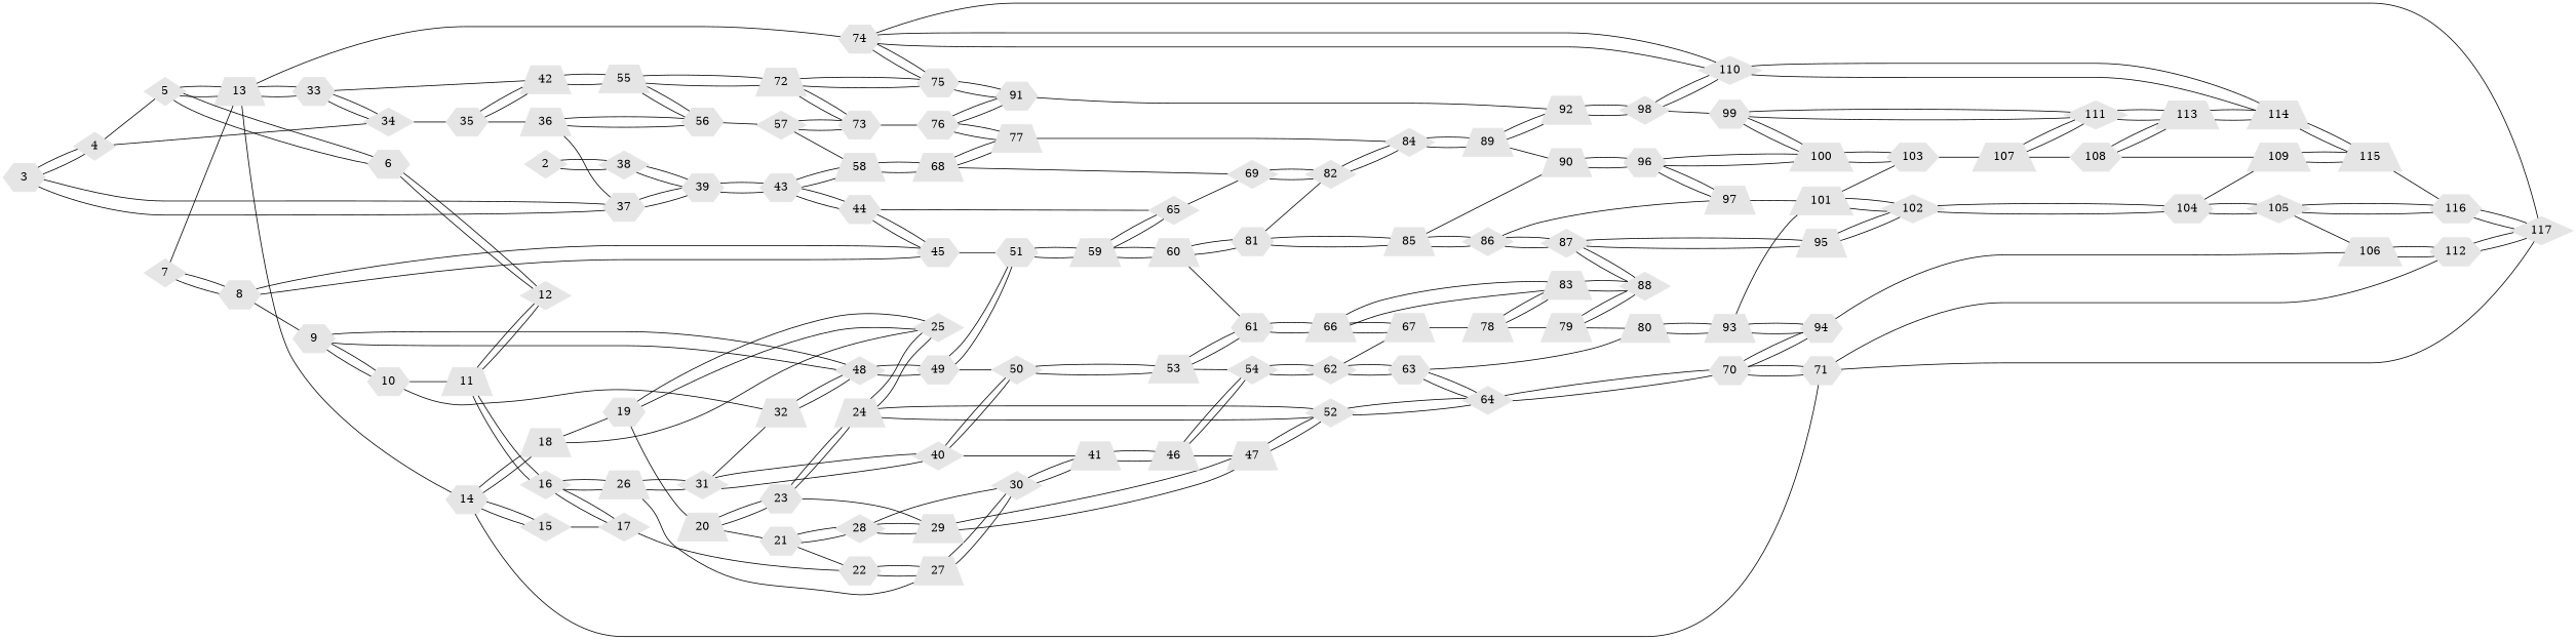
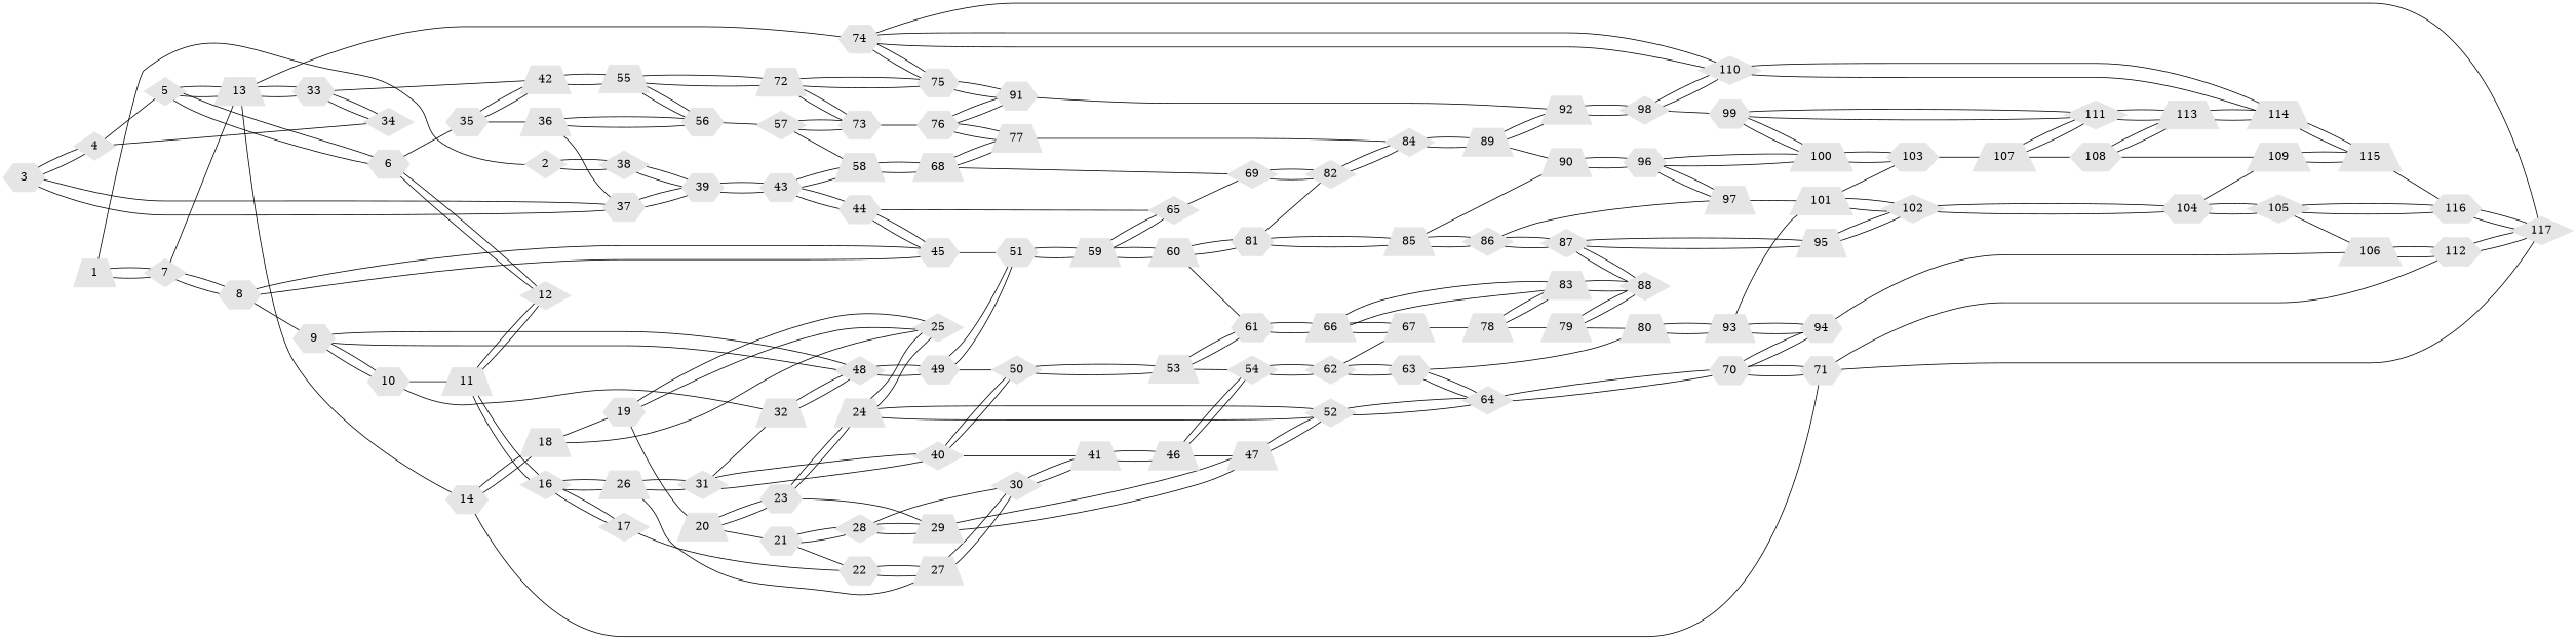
  graph {
    rankdir=LR
    node [color=gray90 shape=trapezium style=filled]
    2 [shape=diamond]
+   1
    7 [shape=diamond]
    38 [shape=diamond]
    13
    8 [shape=hexagon]
    3 [shape=hexagon]
    4 [shape=diamond]
    37 [shape=hexagon]
    39 [shape=hexagon]
    5 [shape=diamond]
    34 [shape=diamond]
    6 [shape=hexagon]
    35 [shape=hexagon]
    12 [shape=diamond]
    14 [shape=hexagon]
    33 [shape=hexagon]
    74 [shape=hexagon]
    9 [shape=hexagon]
    45 [shape=hexagon]
    10 [shape=hexagon]
    48 [shape=diamond]
    51 [shape=hexagon]
    11
    32
    49 [shape=hexagon]
    16 [shape=diamond]
    17 [shape=diamond]
    26
-   15 [shape=diamond]
    18
    71 [shape=hexagon]
    42
    117 [shape=diamond]
    75 [shape=hexagon]
    110 [shape=diamond]
    19 [shape=hexagon]
    25 [shape=diamond]
    112 [shape=hexagon]
    22 [shape=hexagon]
    27
    31 [shape=diamond]
    20
    21 [shape=hexagon]
    23 [shape=hexagon]
    28 [shape=diamond]
    24
    29
    30 [shape=diamond]
    52 [shape=diamond]
    47
    64 [shape=diamond]
    40 [shape=diamond]
    41
    46
    50 [shape=diamond]
    55
    36
    56 [shape=hexagon]
    57 [shape=diamond]
    43 [shape=hexagon]
    44 [shape=hexagon]
    58
    53
    54 [shape=diamond]
    72
    65 [shape=diamond]
    68
    69 [shape=diamond]
    59
    62 [shape=diamond]
    61 [shape=hexagon]
    60
    70 [shape=hexagon]
    66
    63 [shape=hexagon]
    67
    73 [shape=hexagon]
    76 [shape=hexagon]
    77
    81 [shape=hexagon]
    82 [shape=diamond]
    85
    83
    80
    78
    93
    94 [shape=hexagon]
    88 [shape=diamond]
    79
    84 [shape=diamond]
    106
    91 [shape=hexagon]
    114
    92
    89
    101
    86 [shape=diamond]
    90
    87 [shape=diamond]
    97
    96 [shape=hexagon]
    95
    102 [shape=diamond]
    98 [shape=diamond]
    100
    99 [shape=hexagon]
    104 [shape=hexagon]
    103 [shape=hexagon]
    111 [shape=diamond]
    113
    107
    105 [shape=diamond]
    109
    108 [shape=hexagon]
    116 [shape=hexagon]
    115
    2 -- 38
    2 -- 38
+   1 -- 2
+   1 -- 7
+   1 -- 7
    7 -- 13
    7 -- 8
    7 -- 8
    38 -- 39
    38 -- 39
    13 -- 14
    13 -- 33
    13 -- 33
    13 -- 74
    8 -- 9
    8 -- 45
    8 -- 45
    3 -- 4
    3 -- 4
    3 -- 37
    3 -- 37
    4 -- 5
    4 -- 34
    37 -- 39
    37 -- 39
    39 -- 43
    39 -- 43
    5 -- 13
    5 -- 13
    5 -- 6
    5 -- 6
-   34 -- 35
+   6 -- 35
    6 -- 12
    6 -- 12
    35 -- 42
    35 -- 42
    35 -- 36
-   14 -- 15
-   14 -- 15
    14 -- 18
    14 -- 18
    14 -- 71
    33 -- 34
    33 -- 34
    33 -- 42
    74 -- 117
    74 -- 75
    74 -- 75
    74 -- 110
    74 -- 110
    9 -- 10
    9 -- 10
    9 -- 48
    9 -- 48
    45 -- 51
    10 -- 11
    10 -- 32
    48 -- 49
    48 -- 49
    51 -- 59
    51 -- 59
    11 -- 12
    11 -- 12
    11 -- 16
    11 -- 16
    32 -- 48
    32 -- 48
    49 -- 51
    49 -- 51
    49 -- 50
    16 -- 17
    16 -- 17
    16 -- 26
    16 -- 26
    17 -- 22
    26 -- 27
    26 -- 31
    26 -- 31
-   15 -- 17
    18 -- 19
    18 -- 25
    71 -- 117
    71 -- 112
    42 -- 55
    42 -- 55
    75 -- 91
    75 -- 91
    110 -- 114
    110 -- 114
    19 -- 25
    19 -- 25
    19 -- 20
    112 -- 117
    112 -- 117
    22 -- 27
    22 -- 27
    27 -- 30
    27 -- 30
    31 -- 32
    31 -- 40
    31 -- 40
    20 -- 21
    20 -- 23
    20 -- 23
    21 -- 22
    21 -- 28
    21 -- 28
    23 -- 24
    23 -- 24
    23 -- 29
    28 -- 29
    28 -- 29
    28 -- 30
    24 -- 25
    24 -- 25
    24 -- 52
    24 -- 52
    29 -- 47
    29 -- 47
    30 -- 41
    30 -- 41
    52 -- 64
    52 -- 64
    47 -- 52
    47 -- 52
    64 -- 70
    64 -- 70
    40 -- 41
    40 -- 50
    40 -- 50
    41 -- 46
    41 -- 46
    46 -- 47
    46 -- 54
    46 -- 54
    50 -- 53
    50 -- 53
    55 -- 56
    55 -- 56
    55 -- 72
    55 -- 72
    36 -- 37
    36 -- 56
    36 -- 56
    56 -- 57
    57 -- 58
    57 -- 73
    57 -- 73
    43 -- 44
    43 -- 44
    43 -- 58
    43 -- 58
    44 -- 45
    44 -- 45
    44 -- 65
    58 -- 68
    58 -- 68
    53 -- 54
    53 -- 61
    53 -- 61
    54 -- 62
    54 -- 62
    72 -- 75
    72 -- 75
    72 -- 73
    72 -- 73
    65 -- 69
    68 -- 69
    68 -- 77
    68 -- 77
    69 -- 82
    69 -- 82
    59 -- 65
    59 -- 65
    59 -- 60
    59 -- 60
    62 -- 63
    62 -- 63
    62 -- 67
    61 -- 66
    61 -- 66
    60 -- 61
    60 -- 81
    60 -- 81
    70 -- 71
    70 -- 71
    70 -- 94
    70 -- 94
    66 -- 67
    66 -- 67
    66 -- 83
    66 -- 83
    63 -- 64
    63 -- 64
    63 -- 80
    67 -- 78
    73 -- 76
    76 -- 77
    76 -- 77
    76 -- 91
    76 -- 91
    77 -- 84
    81 -- 82
    81 -- 85
    81 -- 85
    82 -- 84
    82 -- 84
    85 -- 86
    85 -- 86
    85 -- 90
    83 -- 88
    83 -- 88
    80 -- 93
    80 -- 93
    78 -- 83
    78 -- 83
    78 -- 79
    93 -- 94
    93 -- 94
    93 -- 101
    94 -- 106
    79 -- 80
    79 -- 88
    79 -- 88
    84 -- 89
    84 -- 89
    106 -- 112
    106 -- 112
    91 -- 92
    114 -- 115
    114 -- 115
    92 -- 98
    92 -- 98
    89 -- 92
    89 -- 92
    89 -- 90
    101 -- 102
    101 -- 102
    101 -- 103
    86 -- 87
    86 -- 87
    86 -- 97
    90 -- 96
    90 -- 96
    87 -- 88
    87 -- 88
    87 -- 95
    87 -- 95
    97 -- 101
    96 -- 97
    96 -- 97
    96 -- 100
    96 -- 100
    95 -- 102
    95 -- 102
    102 -- 104
    102 -- 104
    98 -- 110
    98 -- 110
    98 -- 99
    100 -- 103
    100 -- 103
    99 -- 100
    99 -- 100
    99 -- 111
    99 -- 111
    104 -- 105
    104 -- 105
    104 -- 109
    103 -- 107
    111 -- 113
    111 -- 113
    113 -- 114
    113 -- 114
    107 -- 111
    107 -- 111
    107 -- 108
    105 -- 106
    105 -- 116
    105 -- 116
    109 -- 115
    109 -- 115
    108 -- 113
    108 -- 113
    108 -- 109
    116 -- 117
    116 -- 117
    115 -- 116
  }
